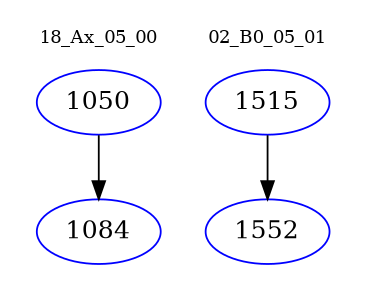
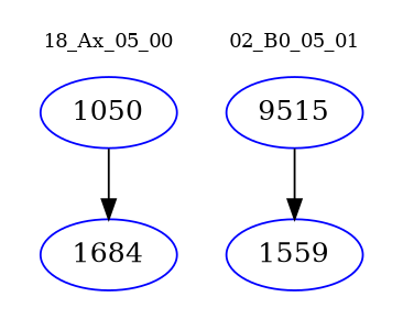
  digraph {
    fontname="DejaVu Serif"
    node [color=blue fontname="DejaVu Serif"]
    edge [color=black fontname="DejaVu Serif"]
    n1 [label=1050]
-   n2 [label=1084]
-   n3 [label=1515]
-   n4 [label=1552]
+   n2 [label=1684]
+   n3 [label=9515]
+   n4 [label=1559]
    subgraph cluster_1 {
      color=white
      fontsize=10
      label="18_Ax_05_00"
      n1
      n2
    }
    subgraph cluster_2 {
      color=white
      fontsize=10
      label="02_B0_05_01"
      n3
      n4
    }
    n1 -> n2
    n3 -> n4
  }
